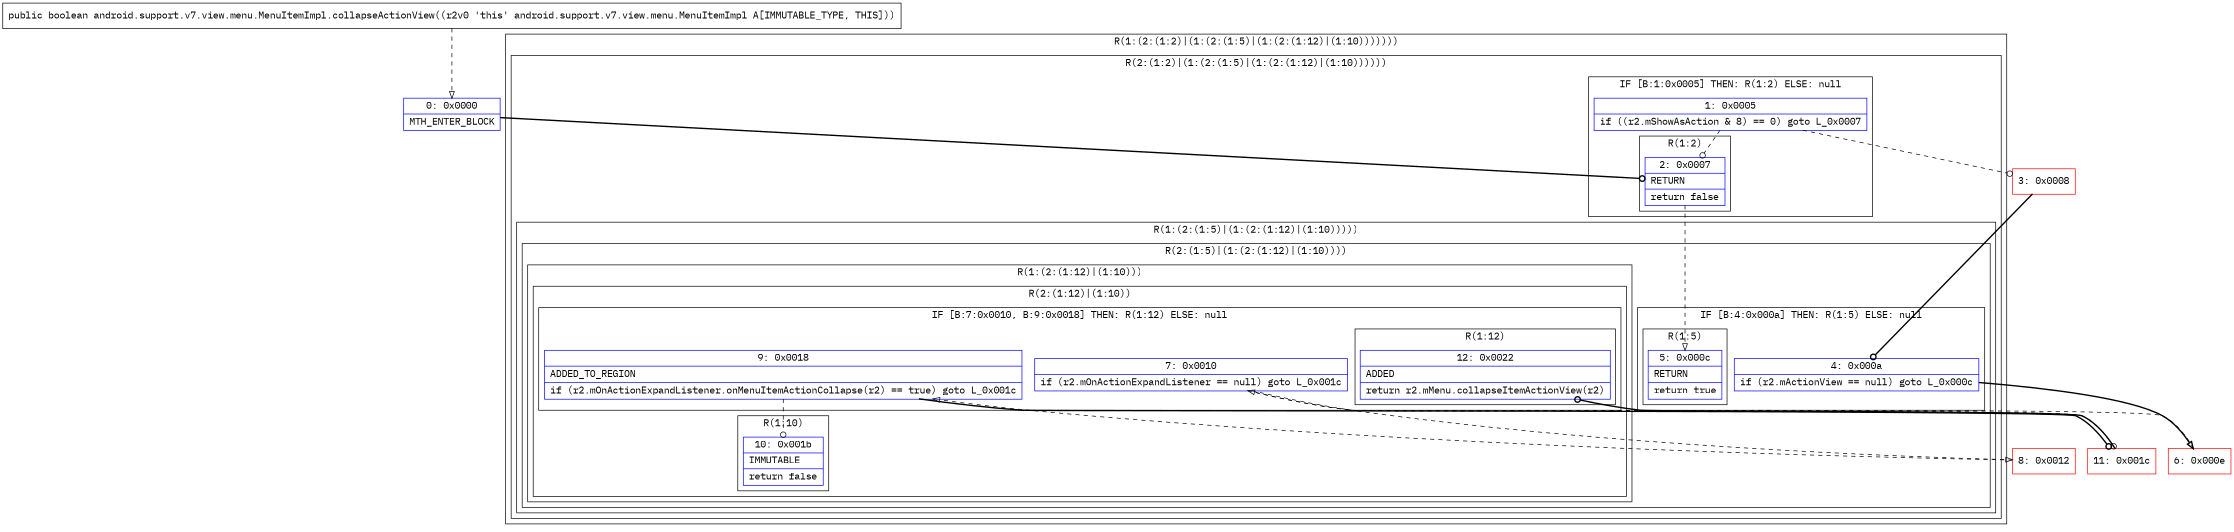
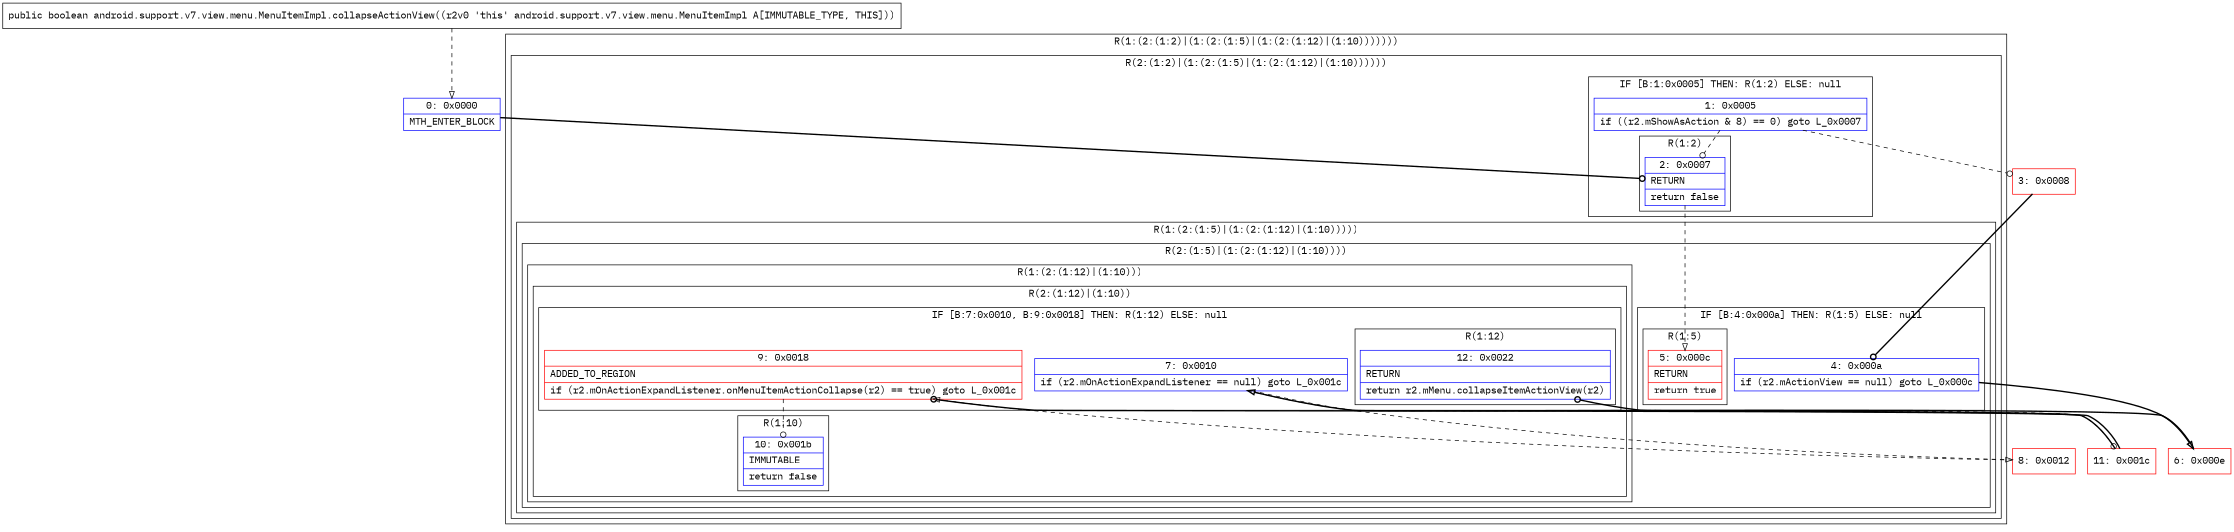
  digraph {
    fontname="IBM Plex Mono"
    node [color=blue fontname="IBM Plex Mono" shape=record]
    edge [arrowhead=odot fontname="IBM Plex Mono" style=dashed]
    n1 [label="{2\:\ 0x0007|RETURN\l|return false\l}"]
    n2 [label="{1\:\ 0x0005|if ((r2.mShowAsAction & 8) == 0) goto L_0x0007\l}"]
-   n3 [label="{5\:\ 0x000c|RETURN\l|return true\l}"]
+   n3 [color=red label="{5\:\ 0x000c|RETURN\l|return true\l}"]
    n4 [label="{4\:\ 0x000a|if (r2.mActionView == null) goto L_0x000c\l}"]
-   n5 [label="{12\:\ 0x0022|ADDED\l|return r2.mMenu.collapseItemActionView(r2)\l}"]
+   n5 [label="{12\:\ 0x0022|RETURN\l|return r2.mMenu.collapseItemActionView(r2)\l}"]
    n6 [label="{7\:\ 0x0010|if (r2.mOnActionExpandListener == null) goto L_0x001c\l}"]
-   n7 [label="{9\:\ 0x0018|ADDED_TO_REGION\l|if (r2.mOnActionExpandListener.onMenuItemActionCollapse(r2) == true) goto L_0x001c\l}"]
+   n7 [color=red label="{9\:\ 0x0018|ADDED_TO_REGION\l|if (r2.mOnActionExpandListener.onMenuItemActionCollapse(r2) == true) goto L_0x001c\l}"]
    n8 [label="{10\:\ 0x001b|IMMUTABLE\l|return false\l}"]
    n9 [color=red label="{3\:\ 0x0008}"]
    n10 [color=red label="{6\:\ 0x000e}"]
    n11 [color=red label="{8\:\ 0x0012}"]
    n12 [color=red label="{11\:\ 0x001c}"]
    n13 [label="{0\:\ 0x0000|MTH_ENTER_BLOCK\l}"]
    n14 [label="{public boolean android.support.v7.view.menu.MenuItemImpl.collapseActionView((r2v0 'this' android.support.v7.view.menu.MenuItemImpl A[IMMUTABLE_TYPE, THIS])) }" color=""]
    subgraph cluster_1 {
      label="R(1:(2:(1:2)|(1:(2:(1:5)|(1:(2:(1:12)|(1:10)))))))"
      subgraph cluster_2 {
        label="R(2:(1:2)|(1:(2:(1:5)|(1:(2:(1:12)|(1:10))))))"
        subgraph cluster_3 {
          label="IF [B:1:0x0005] THEN: R(1:2) ELSE: null"
          n2
          subgraph cluster_4 {
            label="R(1:2)"
            n1
          }
        }
        subgraph cluster_5 {
          label="R(1:(2:(1:5)|(1:(2:(1:12)|(1:10)))))"
          subgraph cluster_6 {
            label="R(2:(1:5)|(1:(2:(1:12)|(1:10))))"
            subgraph cluster_7 {
              label="IF [B:4:0x000a] THEN: R(1:5) ELSE: null"
              n4
              subgraph cluster_8 {
                label="R(1:5)"
                n3
              }
            }
            subgraph cluster_9 {
              label="R(1:(2:(1:12)|(1:10)))"
              subgraph cluster_10 {
                label="R(2:(1:12)|(1:10))"
                subgraph cluster_11 {
                  label="IF [B:7:0x0010, B:9:0x0018] THEN: R(1:12) ELSE: null"
                  n6
                  n7
                  subgraph cluster_12 {
                    label="R(1:12)"
                    n5
                  }
                }
                subgraph cluster_13 {
                  label="R(1:10)"
                  n8
                }
              }
            }
          }
        }
      }
    }
    n1 -> n3 [arrowhead=onormal]
    n2 -> n1
    n2 -> n9
    n4 -> n10 [arrowhead=onormal style=bold]
    n6 -> n11 [arrowhead=onormal]
    n6 -> n12
    n7 -> n8
-   n7 -> n12 [style=bold]
+   n12 -> n7 [style=bold]
    n9 -> n4 [style=bold]
-   n10 -> n6 [arrowhead=onormal]
+   n10 -> n6 [arrowhead=onormal style=bold]
    n11 -> n7 [arrowhead=onormal]
    n12 -> n5 [style=bold]
    n13 -> n1 [style=bold]
    n14 -> n13 [arrowhead=onormal]
  }
